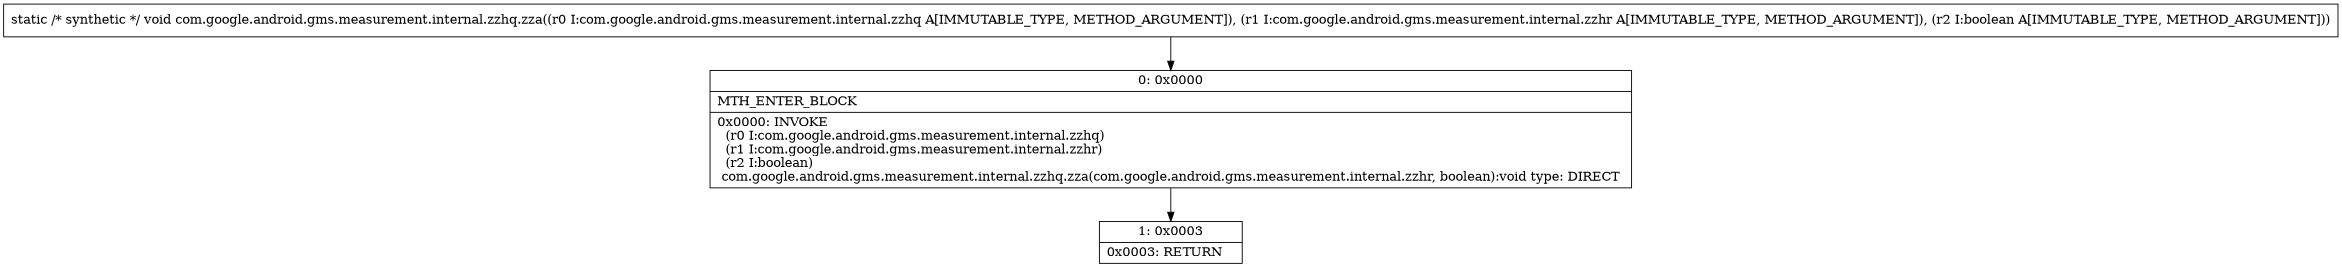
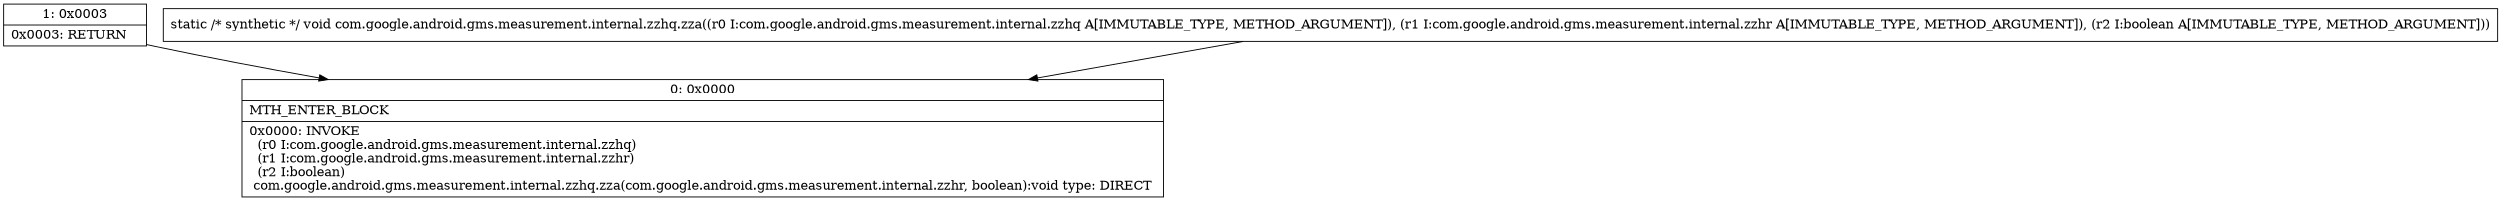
  digraph {
    node [shape=record]
    n1 [label="{0\:\ 0x0000|MTH_ENTER_BLOCK\l|0x0000: INVOKE  \l  (r0 I:com.google.android.gms.measurement.internal.zzhq)\l  (r1 I:com.google.android.gms.measurement.internal.zzhr)\l  (r2 I:boolean)\l com.google.android.gms.measurement.internal.zzhq.zza(com.google.android.gms.measurement.internal.zzhr, boolean):void type: DIRECT \l}"]
    n2 [label="{1\:\ 0x0003|0x0003: RETURN   \l}"]
    n3 [label="{static \/* synthetic *\/ void com.google.android.gms.measurement.internal.zzhq.zza((r0 I:com.google.android.gms.measurement.internal.zzhq A[IMMUTABLE_TYPE, METHOD_ARGUMENT]), (r1 I:com.google.android.gms.measurement.internal.zzhr A[IMMUTABLE_TYPE, METHOD_ARGUMENT]), (r2 I:boolean A[IMMUTABLE_TYPE, METHOD_ARGUMENT])) }"]
-   n1 -> n2
+   n2 -> n1
    n3 -> n1
  }
